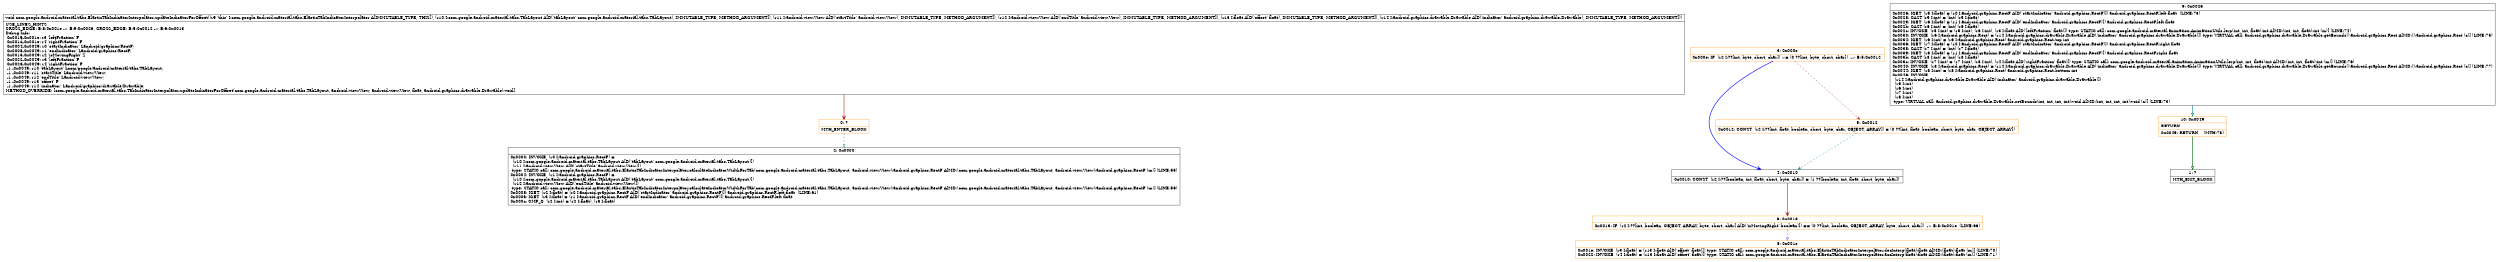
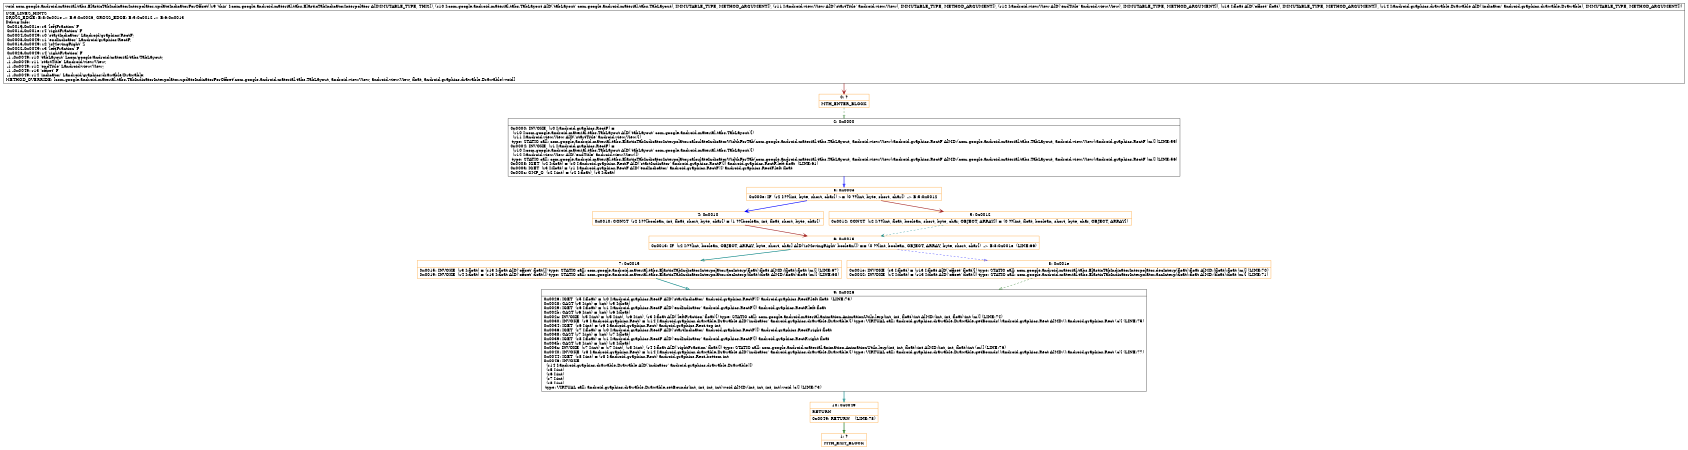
  digraph {
    node [color=darkorange shape=record]
    edge [arrowhead=onormal color=teal style=bold]
    n1 [label="{0\:\ ?|MTH_ENTER_BLOCK\l}"]
    n2 [color=black label="{2\:\ 0x0000|0x0000: INVOKE  (r0 I:android.graphics.RectF) = \l  (r10 I:com.google.android.material.tabs.TabLayout A[D('tabLayout' com.google.android.material.tabs.TabLayout)])\l  (r11 I:android.view.View A[D('startTitle' android.view.View)])\l type: STATIC call: com.google.android.material.tabs.ElasticTabIndicatorInterpolator.calculateIndicatorWidthForTab(com.google.android.material.tabs.TabLayout, android.view.View):android.graphics.RectF A[MD:(com.google.android.material.tabs.TabLayout, android.view.View):android.graphics.RectF (m)] (LINE:55)\l0x0004: INVOKE  (r1 I:android.graphics.RectF) = \l  (r10 I:com.google.android.material.tabs.TabLayout A[D('tabLayout' com.google.android.material.tabs.TabLayout)])\l  (r12 I:android.view.View A[D('endTitle' android.view.View)])\l type: STATIC call: com.google.android.material.tabs.ElasticTabIndicatorInterpolator.calculateIndicatorWidthForTab(com.google.android.material.tabs.TabLayout, android.view.View):android.graphics.RectF A[MD:(com.google.android.material.tabs.TabLayout, android.view.View):android.graphics.RectF (m)] (LINE:56)\l0x0008: IGET  (r2 I:float) = (r0 I:android.graphics.RectF A[D('startIndicator' android.graphics.RectF)]) android.graphics.RectF.left float  (LINE:61)\l0x000a: IGET  (r3 I:float) = (r1 I:android.graphics.RectF A[D('endIndicator' android.graphics.RectF)]) android.graphics.RectF.left float \l0x000c: CMP_G  (r2 I:int) = (r2 I:float), (r3 I:float) \l}"]
    n3 [label="{3\:\ 0x000e|0x000e: IF  (r2 I:??[int, byte, short, char]) \>= (0 ??[int, byte, short, char])  \-\> B:5:0x0012 \l}"]
-   n4 [color=black label="{4\:\ 0x0010|0x0010: CONST  (r2 I:??[boolean, int, float, short, byte, char]) = (1 ??[boolean, int, float, short, byte, char]) \l}"]
+   n4 [label="{4\:\ 0x0010|0x0010: CONST  (r2 I:??[boolean, int, float, short, byte, char]) = (1 ??[boolean, int, float, short, byte, char]) \l}"]
    n5 [label="{5\:\ 0x0012|0x0012: CONST  (r2 I:??[int, float, boolean, short, byte, char, OBJECT, ARRAY]) = (0 ??[int, float, boolean, short, byte, char, OBJECT, ARRAY]) \l}"]
    n6 [label="{6\:\ 0x0013|0x0013: IF  (r2 I:??[int, boolean, OBJECT, ARRAY, byte, short, char] A[D('isMovingRight' boolean)]) == (0 ??[int, boolean, OBJECT, ARRAY, byte, short, char])  \-\> B:8:0x001e  (LINE:66)\l}"]
+   n7 [label="{7\:\ 0x0015|0x0015: INVOKE  (r3 I:float) = (r13 I:float A[D('offset' float)]) type: STATIC call: com.google.android.material.tabs.ElasticTabIndicatorInterpolator.accInterp(float):float A[MD:(float):float (m)] (LINE:67)\l0x0019: INVOKE  (r4 I:float) = (r13 I:float A[D('offset' float)]) type: STATIC call: com.google.android.material.tabs.ElasticTabIndicatorInterpolator.decInterp(float):float A[MD:(float):float (m)] (LINE:68)\l}"]
    n8 [label="{8\:\ 0x001e|0x001e: INVOKE  (r3 I:float) = (r13 I:float A[D('offset' float)]) type: STATIC call: com.google.android.material.tabs.ElasticTabIndicatorInterpolator.decInterp(float):float A[MD:(float):float (m)] (LINE:70)\l0x0022: INVOKE  (r4 I:float) = (r13 I:float A[D('offset' float)]) type: STATIC call: com.google.android.material.tabs.ElasticTabIndicatorInterpolator.accInterp(float):float A[MD:(float):float (m)] (LINE:71)\l}"]
    n9 [color=black label="{9\:\ 0x0026|0x0026: IGET  (r5 I:float) = (r0 I:android.graphics.RectF A[D('startIndicator' android.graphics.RectF)]) android.graphics.RectF.left float  (LINE:73)\l0x0028: CAST (r5 I:int) = (int) (r5 I:float) \l0x0029: IGET  (r6 I:float) = (r1 I:android.graphics.RectF A[D('endIndicator' android.graphics.RectF)]) android.graphics.RectF.left float \l0x002b: CAST (r6 I:int) = (int) (r6 I:float) \l0x002c: INVOKE  (r5 I:int) = (r5 I:int), (r6 I:int), (r3 I:float A[D('leftFraction' float)]) type: STATIC call: com.google.android.material.animation.AnimationUtils.lerp(int, int, float):int A[MD:(int, int, float):int (m)] (LINE:74)\l0x0030: INVOKE  (r6 I:android.graphics.Rect) = (r14 I:android.graphics.drawable.Drawable A[D('indicator' android.graphics.drawable.Drawable)]) type: VIRTUAL call: android.graphics.drawable.Drawable.getBounds():android.graphics.Rect A[MD:():android.graphics.Rect (c)] (LINE:75)\l0x0034: IGET  (r6 I:int) = (r6 I:android.graphics.Rect) android.graphics.Rect.top int \l0x0036: IGET  (r7 I:float) = (r0 I:android.graphics.RectF A[D('startIndicator' android.graphics.RectF)]) android.graphics.RectF.right float \l0x0038: CAST (r7 I:int) = (int) (r7 I:float) \l0x0039: IGET  (r8 I:float) = (r1 I:android.graphics.RectF A[D('endIndicator' android.graphics.RectF)]) android.graphics.RectF.right float \l0x003b: CAST (r8 I:int) = (int) (r8 I:float) \l0x003c: INVOKE  (r7 I:int) = (r7 I:int), (r8 I:int), (r4 I:float A[D('rightFraction' float)]) type: STATIC call: com.google.android.material.animation.AnimationUtils.lerp(int, int, float):int A[MD:(int, int, float):int (m)] (LINE:76)\l0x0040: INVOKE  (r8 I:android.graphics.Rect) = (r14 I:android.graphics.drawable.Drawable A[D('indicator' android.graphics.drawable.Drawable)]) type: VIRTUAL call: android.graphics.drawable.Drawable.getBounds():android.graphics.Rect A[MD:():android.graphics.Rect (c)] (LINE:77)\l0x0044: IGET  (r8 I:int) = (r8 I:android.graphics.Rect) android.graphics.Rect.bottom int \l0x0046: INVOKE  \l  (r14 I:android.graphics.drawable.Drawable A[D('indicator' android.graphics.drawable.Drawable)])\l  (r5 I:int)\l  (r6 I:int)\l  (r7 I:int)\l  (r8 I:int)\l type: VIRTUAL call: android.graphics.drawable.Drawable.setBounds(int, int, int, int):void A[MD:(int, int, int, int):void (c)] (LINE:73)\l}"]
-   n10 [label="{10\:\ 0x0049|RETURN\l|0x0049: RETURN    (MTH:78)\l}"]
-   n11 [color=black label="{1\:\ ?|MTH_EXIT_BLOCK\l}"]
+   n10 [label="{10\:\ 0x0049|RETURN\l|0x0049: RETURN    (LINE:78)\l}"]
+   n11 [label="{1\:\ ?|MTH_EXIT_BLOCK\l}"]
    n12 [color=black label="{void com.google.android.material.tabs.ElasticTabIndicatorInterpolator.updateIndicatorForOffset((r9 'this' I:com.google.android.material.tabs.ElasticTabIndicatorInterpolator A[IMMUTABLE_TYPE, THIS]), (r10 I:com.google.android.material.tabs.TabLayout A[D('tabLayout' com.google.android.material.tabs.TabLayout), IMMUTABLE_TYPE, METHOD_ARGUMENT]), (r11 I:android.view.View A[D('startTitle' android.view.View), IMMUTABLE_TYPE, METHOD_ARGUMENT]), (r12 I:android.view.View A[D('endTitle' android.view.View), IMMUTABLE_TYPE, METHOD_ARGUMENT]), (r13 I:float A[D('offset' float), IMMUTABLE_TYPE, METHOD_ARGUMENT]), (r14 I:android.graphics.drawable.Drawable A[D('indicator' android.graphics.drawable.Drawable), IMMUTABLE_TYPE, METHOD_ARGUMENT]))  | USE_LINES_HINTS\lCROSS_EDGE: B:8:0x001e \-\> B:9:0x0026, CROSS_EDGE: B:5:0x0012 \-\> B:6:0x0013\lDebug Info:\l  0x0019\-0x001e: r3 'leftFraction' F\l  0x001d\-0x001e: r4 'rightFraction' F\l  0x0004\-0x0049: r0 'startIndicator' Landroid\/graphics\/RectF;\l  0x0008\-0x0049: r1 'endIndicator' Landroid\/graphics\/RectF;\l  0x0013\-0x0049: r2 'isMovingRight' Z\l  0x0022\-0x0049: r3 'leftFraction' F\l  0x0026\-0x0049: r4 'rightFraction' F\l  \-1 \-0x0049: r10 'tabLayout' Lcom\/google\/android\/material\/tabs\/TabLayout;\l  \-1 \-0x0049: r11 'startTitle' Landroid\/view\/View;\l  \-1 \-0x0049: r12 'endTitle' Landroid\/view\/View;\l  \-1 \-0x0049: r13 'offset' F\l  \-1 \-0x0049: r14 'indicator' Landroid\/graphics\/drawable\/Drawable;\lMETHOD_OVERRIDE: [com.google.android.material.tabs.TabIndicatorInterpolator.updateIndicatorForOffset(com.google.android.material.tabs.TabLayout, android.view.View, android.view.View, float, android.graphics.drawable.Drawable):void]\l}"]
    n1 -> n2 [color=darkgreen style=dashed]
+   n2 -> n3 [color=blue]
    n3 -> n4 [arrowhead=vee color=blue]
-   n3 -> n5 [arrowhead=vee color=brown style=dashed]
+   n3 -> n5 [arrowhead=vee color=brown]
    n4 -> n6 [arrowhead=vee color=brown]
-   n5 -> n4 [arrowhead=vee style=dashed]
+   n5 -> n6 [arrowhead=vee style=dashed]
+   n6 -> n7
    n6 -> n8 [color=blue style=dashed]
+   n7 -> n9
+   n8 -> n9 [color=darkgreen style=dashed]
    n9 -> n10
    n10 -> n11 [color=darkgreen]
    n12 -> n1 [arrowhead=vee color=brown]
  }
